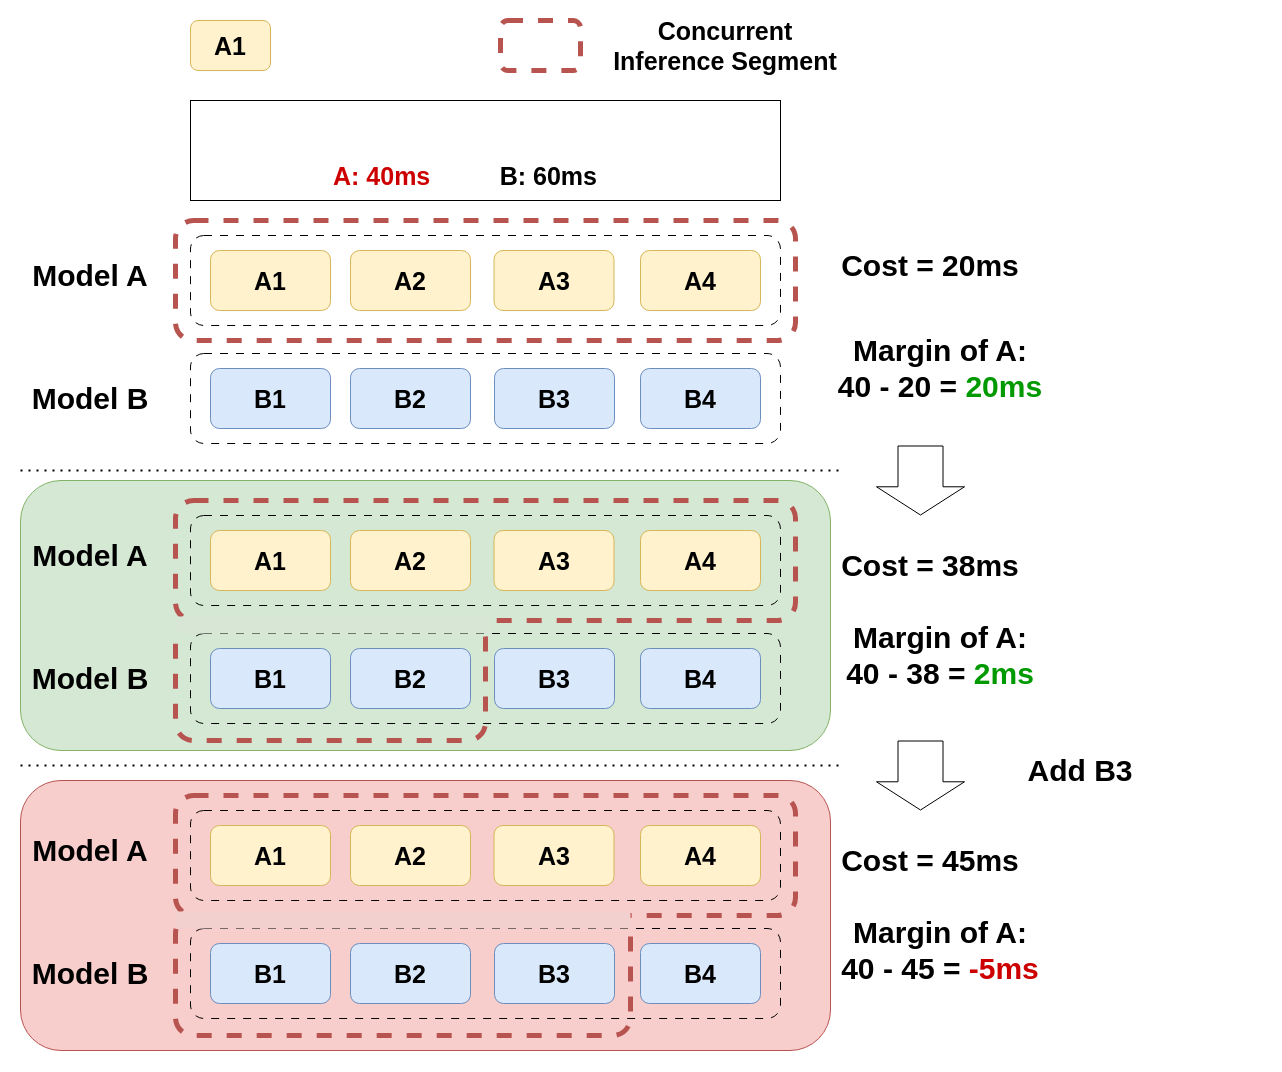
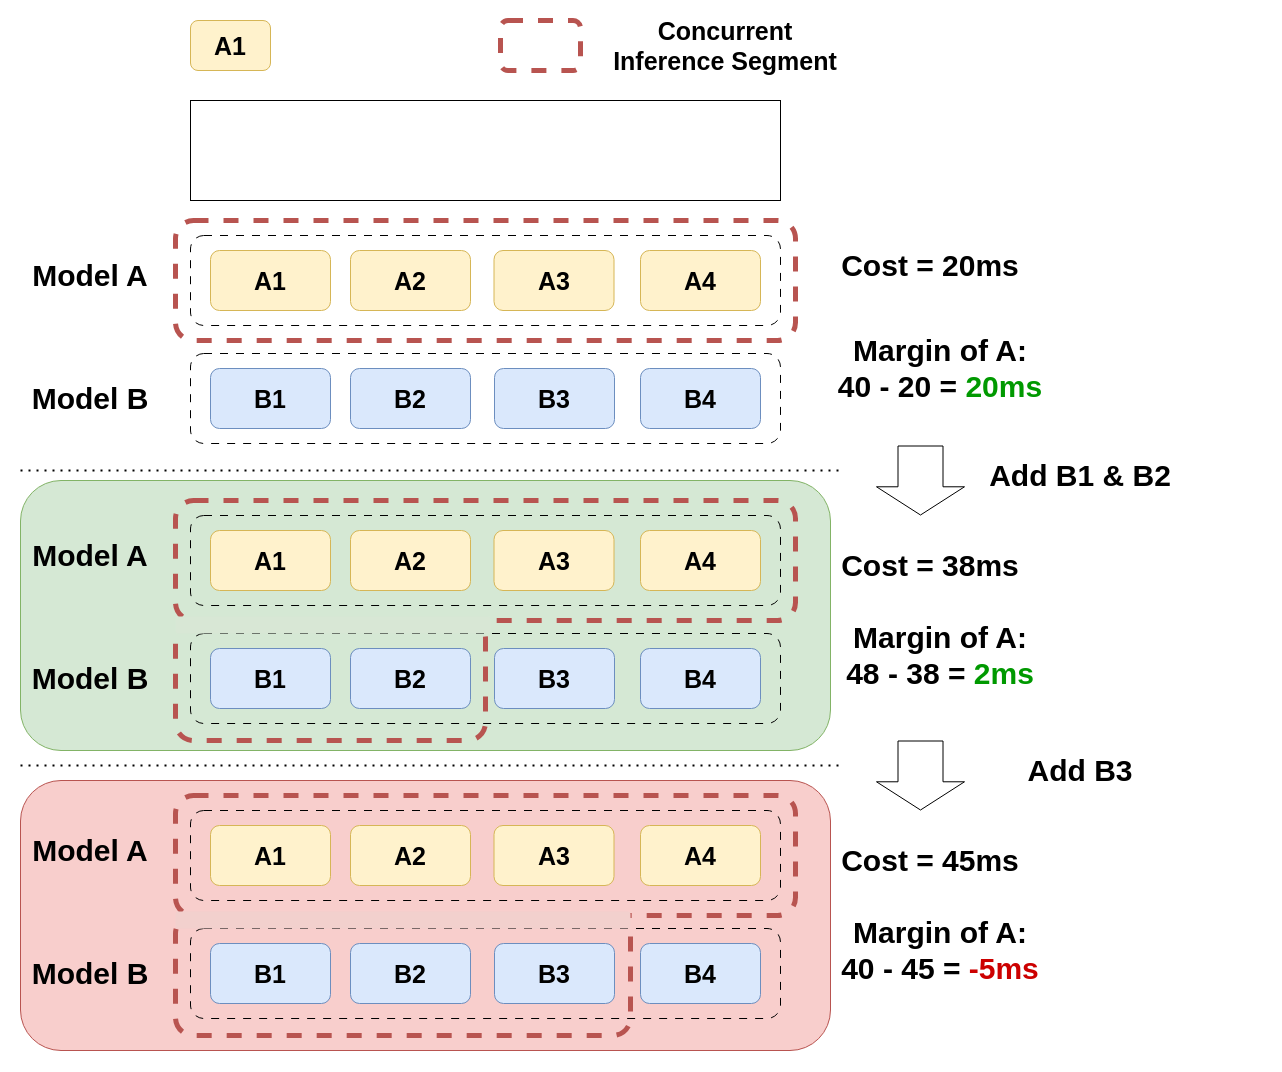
  <mxCell id="0" />
  <mxCell id="1" parent="0" />
  <mxCell id="2" value="" style="rounded=0;whiteSpace=wrap;html=1;fillColor=none;shadow=0;" parent="1" vertex="1"><mxGeometry x="190" y="100" width="590" height="100" as="geometry" /></mxCell>
  <mxCell id="3" value="" style="rounded=1;whiteSpace=wrap;html=1;fillColor=none;dashed=1;dashPattern=8 8;shadow=0;" parent="1" vertex="1"><mxGeometry x="190" y="235" width="590" height="90" as="geometry" /></mxCell>
  <mxCell id="4" value="" style="rounded=1;whiteSpace=wrap;html=1;fillColor=none;strokeColor=#b85450;strokeWidth=5;dashed=1;shadow=0;" parent="1" vertex="1"><mxGeometry x="500" y="20" width="80" height="50" as="geometry" /></mxCell>
  <mxCell id="5" value="" style="rounded=1;whiteSpace=wrap;html=1;fillColor=none;dashed=1;dashPattern=8 8;shadow=0;" parent="1" vertex="1"><mxGeometry x="190" y="353" width="590" height="90" as="geometry" /></mxCell>
  <mxCell id="6" value="&lt;font size=&quot;1&quot; style=&quot;&quot;&gt;&lt;b style=&quot;font-size: 25px;&quot;&gt;A1&lt;/b&gt;&lt;/font&gt;" style="rounded=1;whiteSpace=wrap;html=1;fillColor=#fff2cc;strokeColor=#d6b656;shadow=0;" parent="1" vertex="1"><mxGeometry x="210" y="250" width="120" height="60" as="geometry" /></mxCell>
  <mxCell id="7" value="&lt;b style=&quot;border-color: var(--border-color); font-size: 25px;&quot;&gt;B1&lt;/b&gt;" style="rounded=1;whiteSpace=wrap;html=1;fillColor=#dae8fc;strokeColor=#6c8ebf;shadow=0;" parent="1" vertex="1"><mxGeometry x="210" y="368" width="120" height="60" as="geometry" /></mxCell>
  <mxCell id="8" value="&lt;b style=&quot;border-color: var(--border-color); font-size: 25px;&quot;&gt;A2&lt;/b&gt;" style="rounded=1;whiteSpace=wrap;html=1;fillColor=#fff2cc;strokeColor=#d6b656;shadow=0;" parent="1" vertex="1"><mxGeometry x="350" y="250" width="120" height="60" as="geometry" /></mxCell>
  <mxCell id="9" value="&lt;b style=&quot;border-color: var(--border-color); font-size: 25px;&quot;&gt;A3&lt;/b&gt;" style="rounded=1;whiteSpace=wrap;html=1;fillColor=#fff2cc;strokeColor=#d6b656;shadow=0;" parent="1" vertex="1"><mxGeometry x="493.5" y="250" width="120" height="60" as="geometry" /></mxCell>
  <mxCell id="10" value="&lt;b style=&quot;border-color: var(--border-color); font-size: 25px;&quot;&gt;A4&lt;/b&gt;" style="rounded=1;whiteSpace=wrap;html=1;fillColor=#fff2cc;strokeColor=#d6b656;shadow=0;" parent="1" vertex="1"><mxGeometry x="640" y="250" width="120" height="60" as="geometry" /></mxCell>
  <mxCell id="11" value="&lt;b style=&quot;border-color: var(--border-color); font-size: 25px;&quot;&gt;B2&lt;/b&gt;" style="rounded=1;whiteSpace=wrap;html=1;fillColor=#dae8fc;strokeColor=#6c8ebf;shadow=0;" parent="1" vertex="1"><mxGeometry x="350" y="368" width="120" height="60" as="geometry" /></mxCell>
  <mxCell id="12" value="&lt;b style=&quot;border-color: var(--border-color); font-size: 25px;&quot;&gt;B3&lt;/b&gt;" style="rounded=1;whiteSpace=wrap;html=1;fillColor=#dae8fc;strokeColor=#6c8ebf;shadow=0;" parent="1" vertex="1"><mxGeometry x="494" y="368" width="120" height="60" as="geometry" /></mxCell>
  <mxCell id="13" value="&lt;b style=&quot;border-color: var(--border-color); font-size: 25px;&quot;&gt;B4&lt;/b&gt;" style="rounded=1;whiteSpace=wrap;html=1;fillColor=#dae8fc;strokeColor=#6c8ebf;shadow=0;" parent="1" vertex="1"><mxGeometry x="640" y="368" width="120" height="60" as="geometry" /></mxCell>
  <mxCell id="14" value="&lt;font size=&quot;1&quot; style=&quot;&quot;&gt;&lt;b style=&quot;font-size: 25px;&quot;&gt;A1&lt;/b&gt;&lt;/font&gt;" style="rounded=1;whiteSpace=wrap;html=1;fillColor=#fff2cc;strokeColor=#d6b656;shadow=0;" parent="1" vertex="1"><mxGeometry x="190" y="20" width="80" height="50" as="geometry" /></mxCell>
  <mxCell id="15" value="" style="rounded=1;whiteSpace=wrap;html=1;fillColor=none;strokeColor=#b85450;strokeWidth=5;dashed=1;shadow=0;" parent="1" vertex="1"><mxGeometry x="175" y="220" width="620" height="120" as="geometry" /></mxCell>
  <mxCell id="16" value="&lt;b&gt;&lt;font style=&quot;font-size: 25px;&quot;&gt;Concurrent Inference Segment&lt;/font&gt;&lt;/b&gt;" style="text;strokeColor=none;align=center;fillColor=none;html=1;verticalAlign=middle;whiteSpace=wrap;rounded=0;shadow=0;" parent="1" vertex="1"><mxGeometry x="600" y="30" width="250" height="30" as="geometry" /></mxCell>
- <mxCell id="17" value="&lt;b&gt;&lt;font style=&quot;font-size: 25px;&quot;&gt;&lt;font color=&quot;#cc0000&quot;&gt;A: 40ms&lt;/font&gt;&amp;nbsp; &amp;nbsp; &amp;nbsp; &amp;nbsp; &amp;nbsp; B: 60ms&lt;/font&gt;&lt;/b&gt;" style="text;strokeColor=none;align=center;fillColor=none;html=1;verticalAlign=middle;whiteSpace=wrap;rounded=0;shadow=0;" parent="1" vertex="1"><mxGeometry x="220" y="160" width="490" height="30" as="geometry" /></mxCell>
  <mxCell id="18" value="&lt;b&gt;&lt;font style=&quot;font-size: 30px;&quot;&gt;Model B&lt;/font&gt;&lt;/b&gt;" style="text;strokeColor=none;align=center;fillColor=none;html=1;verticalAlign=middle;whiteSpace=wrap;rounded=0;shadow=0;" parent="1" vertex="1"><mxGeometry x="30" y="383" width="120" height="30" as="geometry" /></mxCell>
  <mxCell id="19" value="&lt;b&gt;&lt;font style=&quot;font-size: 30px;&quot;&gt;Model A&lt;/font&gt;&lt;/b&gt;" style="text;strokeColor=none;align=center;fillColor=none;html=1;verticalAlign=middle;whiteSpace=wrap;rounded=0;shadow=0;" parent="1" vertex="1"><mxGeometry x="30" y="260" width="120" height="30" as="geometry" /></mxCell>
  <mxCell id="20" value="&lt;b&gt;&lt;font style=&quot;font-size: 30px;&quot;&gt;Margin of A:&lt;br&gt;40 - 20 = &lt;font color=&quot;#009900&quot;&gt;20ms&lt;/font&gt;&lt;br&gt;&lt;/font&gt;&lt;/b&gt;" style="text;strokeColor=none;align=center;fillColor=none;html=1;verticalAlign=middle;whiteSpace=wrap;rounded=0;shadow=0;" parent="1" vertex="1"><mxGeometry x="760" y="353" width="360" height="30" as="geometry" /></mxCell>
  <mxCell id="21" value="&lt;b&gt;&lt;font style=&quot;font-size: 30px;&quot;&gt;Cost = 20ms&lt;/font&gt;&lt;/b&gt;" style="text;strokeColor=none;align=center;fillColor=none;html=1;verticalAlign=middle;whiteSpace=wrap;rounded=0;shadow=0;" parent="1" vertex="1"><mxGeometry x="750" y="250" width="360" height="30" as="geometry" /></mxCell>
  <mxCell id="22" value="" style="endArrow=none;dashed=1;html=1;dashPattern=1 3;strokeWidth=2;rounded=0;shadow=0;" parent="1" edge="1"><mxGeometry width="50" height="50" relative="1" as="geometry"><mxPoint x="20" y="470" as="sourcePoint" /><mxPoint x="840" y="470" as="targetPoint" /></mxGeometry></mxCell>
  <mxCell id="23" value="" style="shape=flexArrow;endArrow=classic;html=1;rounded=0;width=45;endSize=9.07;endWidth=42;shadow=0;" parent="1" edge="1"><mxGeometry width="50" height="50" relative="1" as="geometry"><mxPoint x="920" y="445" as="sourcePoint" /><mxPoint x="920" y="515" as="targetPoint" /></mxGeometry></mxCell>
+ <mxCell id="24" value="&lt;b&gt;&lt;font style=&quot;font-size: 30px;&quot;&gt;Add B1 &amp;amp; B2&lt;/font&gt;&lt;/b&gt;" style="text;strokeColor=none;align=center;fillColor=none;html=1;verticalAlign=middle;whiteSpace=wrap;rounded=0;shadow=0;" parent="1" vertex="1"><mxGeometry x="900" y="460" width="360" height="30" as="geometry" /></mxCell>
  <mxCell id="25" value="" style="group" parent="1" vertex="1" connectable="0"><mxGeometry x="30" y="500" width="800" height="250" as="geometry" /></mxCell>
  <mxCell id="26" value="" style="rounded=1;whiteSpace=wrap;html=1;fillColor=#d5e8d4;strokeColor=#82b366;" parent="25" vertex="1"><mxGeometry x="-10" y="-20" width="810" height="270" as="geometry" /></mxCell>
  <mxCell id="27" value="" style="rounded=1;whiteSpace=wrap;html=1;fillColor=none;dashed=1;dashPattern=8 8;shadow=0;" parent="25" vertex="1"><mxGeometry x="160" y="15" width="590" height="90" as="geometry" /></mxCell>
  <mxCell id="28" value="" style="rounded=1;whiteSpace=wrap;html=1;fillColor=none;dashed=1;dashPattern=8 8;shadow=0;" parent="25" vertex="1"><mxGeometry x="160" y="133" width="590" height="90" as="geometry" /></mxCell>
  <mxCell id="29" value="&lt;font size=&quot;1&quot; style=&quot;&quot;&gt;&lt;b style=&quot;font-size: 25px;&quot;&gt;A1&lt;/b&gt;&lt;/font&gt;" style="rounded=1;whiteSpace=wrap;html=1;fillColor=#fff2cc;strokeColor=#d6b656;shadow=0;" parent="25" vertex="1"><mxGeometry x="180" y="30" width="120" height="60" as="geometry" /></mxCell>
  <mxCell id="30" value="&lt;b style=&quot;border-color: var(--border-color); font-size: 25px;&quot;&gt;B1&lt;/b&gt;" style="rounded=1;whiteSpace=wrap;html=1;fillColor=#dae8fc;strokeColor=#6c8ebf;shadow=0;" parent="25" vertex="1"><mxGeometry x="180" y="148" width="120" height="60" as="geometry" /></mxCell>
  <mxCell id="31" value="&lt;b style=&quot;border-color: var(--border-color); font-size: 25px;&quot;&gt;A2&lt;/b&gt;" style="rounded=1;whiteSpace=wrap;html=1;fillColor=#fff2cc;strokeColor=#d6b656;shadow=0;" parent="25" vertex="1"><mxGeometry x="320" y="30" width="120" height="60" as="geometry" /></mxCell>
  <mxCell id="32" value="&lt;b style=&quot;border-color: var(--border-color); font-size: 25px;&quot;&gt;A3&lt;/b&gt;" style="rounded=1;whiteSpace=wrap;html=1;fillColor=#fff2cc;strokeColor=#d6b656;shadow=0;" parent="25" vertex="1"><mxGeometry x="463.5" y="30" width="120" height="60" as="geometry" /></mxCell>
  <mxCell id="33" value="&lt;b style=&quot;border-color: var(--border-color); font-size: 25px;&quot;&gt;A4&lt;/b&gt;" style="rounded=1;whiteSpace=wrap;html=1;fillColor=#fff2cc;strokeColor=#d6b656;shadow=0;" parent="25" vertex="1"><mxGeometry x="610" y="30" width="120" height="60" as="geometry" /></mxCell>
  <mxCell id="34" value="&lt;b style=&quot;border-color: var(--border-color); font-size: 25px;&quot;&gt;B2&lt;/b&gt;" style="rounded=1;whiteSpace=wrap;html=1;fillColor=#dae8fc;strokeColor=#6c8ebf;shadow=0;" parent="25" vertex="1"><mxGeometry x="320" y="148" width="120" height="60" as="geometry" /></mxCell>
  <mxCell id="35" value="&lt;b style=&quot;border-color: var(--border-color); font-size: 25px;&quot;&gt;B3&lt;/b&gt;" style="rounded=1;whiteSpace=wrap;html=1;fillColor=#dae8fc;strokeColor=#6c8ebf;shadow=0;" parent="25" vertex="1"><mxGeometry x="464" y="148" width="120" height="60" as="geometry" /></mxCell>
  <mxCell id="36" value="&lt;b style=&quot;border-color: var(--border-color); font-size: 25px;&quot;&gt;B4&lt;/b&gt;" style="rounded=1;whiteSpace=wrap;html=1;fillColor=#dae8fc;strokeColor=#6c8ebf;shadow=0;" parent="25" vertex="1"><mxGeometry x="610" y="148" width="120" height="60" as="geometry" /></mxCell>
  <mxCell id="37" value="" style="rounded=1;whiteSpace=wrap;html=1;fillColor=none;strokeColor=#b85450;strokeWidth=5;dashed=1;shadow=0;" parent="25" vertex="1"><mxGeometry x="145" width="620" height="120" as="geometry" /></mxCell>
  <mxCell id="38" value="&lt;b&gt;&lt;font style=&quot;font-size: 30px;&quot;&gt;Model B&lt;/font&gt;&lt;/b&gt;" style="text;strokeColor=none;align=center;fillColor=none;html=1;verticalAlign=middle;whiteSpace=wrap;rounded=0;shadow=0;" parent="25" vertex="1"><mxGeometry y="163" width="120" height="30" as="geometry" /></mxCell>
  <mxCell id="39" value="&lt;b&gt;&lt;font style=&quot;font-size: 30px;&quot;&gt;Model A&lt;/font&gt;&lt;/b&gt;" style="text;strokeColor=none;align=center;fillColor=none;html=1;verticalAlign=middle;whiteSpace=wrap;rounded=0;shadow=0;" parent="25" vertex="1"><mxGeometry y="40" width="120" height="30" as="geometry" /></mxCell>
  <mxCell id="40" value="" style="rounded=1;whiteSpace=wrap;html=1;fillColor=none;strokeColor=#b85450;strokeWidth=5;dashed=1;shadow=0;" parent="25" vertex="1"><mxGeometry x="145" y="120" width="310" height="120" as="geometry" /></mxCell>
  <mxCell id="41" value="" style="rounded=1;whiteSpace=wrap;html=1;strokeColor=none;fillColor=#d8e7d5;" parent="25" vertex="1"><mxGeometry x="145" y="116" width="315" height="17" as="geometry" /></mxCell>
  <mxCell id="42" value="&lt;b&gt;&lt;font style=&quot;font-size: 30px;&quot;&gt;Cost = 38ms&lt;/font&gt;&lt;/b&gt;" style="text;strokeColor=none;align=center;fillColor=none;html=1;verticalAlign=middle;whiteSpace=wrap;rounded=0;shadow=0;" parent="1" vertex="1"><mxGeometry x="750" y="550" width="360" height="30" as="geometry" /></mxCell>
- <mxCell id="43" value="&lt;b&gt;&lt;font style=&quot;font-size: 30px;&quot;&gt;Margin of A:&lt;br&gt;40 - 38 = &lt;font color=&quot;#009900&quot;&gt;2ms&lt;/font&gt;&lt;br&gt;&lt;/font&gt;&lt;/b&gt;" style="text;strokeColor=none;align=center;fillColor=none;html=1;verticalAlign=middle;whiteSpace=wrap;rounded=0;shadow=0;" parent="1" vertex="1"><mxGeometry x="760" y="640" width="360" height="30" as="geometry" /></mxCell>
+ <mxCell id="43" value="&lt;b&gt;&lt;font style=&quot;font-size: 30px;&quot;&gt;Margin of A:&lt;br&gt;48 - 38 = &lt;font color=&quot;#009900&quot;&gt;2ms&lt;/font&gt;&lt;br&gt;&lt;/font&gt;&lt;/b&gt;" style="text;strokeColor=none;align=center;fillColor=none;html=1;verticalAlign=middle;whiteSpace=wrap;rounded=0;shadow=0;" parent="1" vertex="1"><mxGeometry x="760" y="640" width="360" height="30" as="geometry" /></mxCell>
  <mxCell id="44" value="" style="endArrow=none;dashed=1;html=1;dashPattern=1 3;strokeWidth=2;rounded=0;shadow=0;" parent="1" edge="1"><mxGeometry width="50" height="50" relative="1" as="geometry"><mxPoint x="20" y="765" as="sourcePoint" /><mxPoint x="840" y="765" as="targetPoint" /></mxGeometry></mxCell>
  <mxCell id="45" value="" style="shape=flexArrow;endArrow=classic;html=1;rounded=0;width=45;endSize=9.07;endWidth=42;shadow=0;" parent="1" edge="1"><mxGeometry width="50" height="50" relative="1" as="geometry"><mxPoint x="920" y="740" as="sourcePoint" /><mxPoint x="920" y="810" as="targetPoint" /></mxGeometry></mxCell>
  <mxCell id="46" value="&lt;b&gt;&lt;font style=&quot;font-size: 30px;&quot;&gt;Add B3&lt;/font&gt;&lt;/b&gt;" style="text;strokeColor=none;align=center;fillColor=none;html=1;verticalAlign=middle;whiteSpace=wrap;rounded=0;shadow=0;" parent="1" vertex="1"><mxGeometry x="900" y="755" width="360" height="30" as="geometry" /></mxCell>
  <mxCell id="47" value="" style="group" parent="1" vertex="1" connectable="0"><mxGeometry x="30" y="795" width="800" height="255" as="geometry" /></mxCell>
  <mxCell id="48" value="" style="rounded=1;whiteSpace=wrap;html=1;fillColor=#f8cecc;strokeColor=#b85450;" parent="47" vertex="1"><mxGeometry x="-10" y="-15" width="810" height="270" as="geometry" /></mxCell>
  <mxCell id="49" value="" style="rounded=1;whiteSpace=wrap;html=1;fillColor=none;dashed=1;dashPattern=8 8;shadow=0;" parent="47" vertex="1"><mxGeometry x="160" y="15" width="590" height="90" as="geometry" /></mxCell>
  <mxCell id="50" value="" style="rounded=1;whiteSpace=wrap;html=1;fillColor=none;dashed=1;dashPattern=8 8;shadow=0;" parent="47" vertex="1"><mxGeometry x="160" y="133" width="590" height="90" as="geometry" /></mxCell>
  <mxCell id="51" value="&lt;font size=&quot;1&quot; style=&quot;&quot;&gt;&lt;b style=&quot;font-size: 25px;&quot;&gt;A1&lt;/b&gt;&lt;/font&gt;" style="rounded=1;whiteSpace=wrap;html=1;fillColor=#fff2cc;strokeColor=#d6b656;shadow=0;" parent="47" vertex="1"><mxGeometry x="180" y="30" width="120" height="60" as="geometry" /></mxCell>
  <mxCell id="52" value="&lt;b style=&quot;border-color: var(--border-color); font-size: 25px;&quot;&gt;B1&lt;/b&gt;" style="rounded=1;whiteSpace=wrap;html=1;fillColor=#dae8fc;strokeColor=#6c8ebf;shadow=0;" parent="47" vertex="1"><mxGeometry x="180" y="148" width="120" height="60" as="geometry" /></mxCell>
  <mxCell id="53" value="&lt;b style=&quot;border-color: var(--border-color); font-size: 25px;&quot;&gt;A2&lt;/b&gt;" style="rounded=1;whiteSpace=wrap;html=1;fillColor=#fff2cc;strokeColor=#d6b656;shadow=0;" parent="47" vertex="1"><mxGeometry x="320" y="30" width="120" height="60" as="geometry" /></mxCell>
  <mxCell id="54" value="&lt;b style=&quot;border-color: var(--border-color); font-size: 25px;&quot;&gt;A3&lt;/b&gt;" style="rounded=1;whiteSpace=wrap;html=1;fillColor=#fff2cc;strokeColor=#d6b656;shadow=0;" parent="47" vertex="1"><mxGeometry x="463.5" y="30" width="120" height="60" as="geometry" /></mxCell>
  <mxCell id="55" value="&lt;b style=&quot;border-color: var(--border-color); font-size: 25px;&quot;&gt;A4&lt;/b&gt;" style="rounded=1;whiteSpace=wrap;html=1;fillColor=#fff2cc;strokeColor=#d6b656;shadow=0;" parent="47" vertex="1"><mxGeometry x="610" y="30" width="120" height="60" as="geometry" /></mxCell>
  <mxCell id="56" value="&lt;b style=&quot;border-color: var(--border-color); font-size: 25px;&quot;&gt;B2&lt;/b&gt;" style="rounded=1;whiteSpace=wrap;html=1;fillColor=#dae8fc;strokeColor=#6c8ebf;shadow=0;" parent="47" vertex="1"><mxGeometry x="320" y="148" width="120" height="60" as="geometry" /></mxCell>
  <mxCell id="57" value="&lt;b style=&quot;border-color: var(--border-color); font-size: 25px;&quot;&gt;B3&lt;/b&gt;" style="rounded=1;whiteSpace=wrap;html=1;fillColor=#dae8fc;strokeColor=#6c8ebf;shadow=0;" parent="47" vertex="1"><mxGeometry x="464" y="148" width="120" height="60" as="geometry" /></mxCell>
  <mxCell id="58" value="&lt;b style=&quot;border-color: var(--border-color); font-size: 25px;&quot;&gt;B4&lt;/b&gt;" style="rounded=1;whiteSpace=wrap;html=1;fillColor=#dae8fc;strokeColor=#6c8ebf;shadow=0;" parent="47" vertex="1"><mxGeometry x="610" y="148" width="120" height="60" as="geometry" /></mxCell>
  <mxCell id="59" value="" style="rounded=1;whiteSpace=wrap;html=1;fillColor=none;strokeColor=#b85450;strokeWidth=5;dashed=1;shadow=0;" parent="47" vertex="1"><mxGeometry x="145" width="620" height="120" as="geometry" /></mxCell>
  <mxCell id="60" value="&lt;b&gt;&lt;font style=&quot;font-size: 30px;&quot;&gt;Model B&lt;/font&gt;&lt;/b&gt;" style="text;strokeColor=none;align=center;fillColor=none;html=1;verticalAlign=middle;whiteSpace=wrap;rounded=0;shadow=0;" parent="47" vertex="1"><mxGeometry y="163" width="120" height="30" as="geometry" /></mxCell>
  <mxCell id="61" value="&lt;b&gt;&lt;font style=&quot;font-size: 30px;&quot;&gt;Model A&lt;/font&gt;&lt;/b&gt;" style="text;strokeColor=none;align=center;fillColor=none;html=1;verticalAlign=middle;whiteSpace=wrap;rounded=0;shadow=0;" parent="47" vertex="1"><mxGeometry y="40" width="120" height="30" as="geometry" /></mxCell>
  <mxCell id="62" value="" style="rounded=1;whiteSpace=wrap;html=1;fillColor=none;strokeColor=#b85450;strokeWidth=5;dashed=1;shadow=0;" parent="47" vertex="1"><mxGeometry x="145" y="120" width="455" height="120" as="geometry" /></mxCell>
  <mxCell id="63" value="" style="rounded=1;whiteSpace=wrap;html=1;strokeColor=none;fillColor=#f2d0cd;" parent="47" vertex="1"><mxGeometry x="145" y="116" width="455" height="17" as="geometry" /></mxCell>
  <mxCell id="64" value="&lt;b&gt;&lt;font style=&quot;font-size: 30px;&quot;&gt;Cost = 45ms&lt;/font&gt;&lt;/b&gt;" style="text;strokeColor=none;align=center;fillColor=none;html=1;verticalAlign=middle;whiteSpace=wrap;rounded=0;shadow=0;" parent="1" vertex="1"><mxGeometry x="750" y="845" width="360" height="30" as="geometry" /></mxCell>
  <mxCell id="65" value="&lt;b&gt;&lt;font style=&quot;font-size: 30px;&quot;&gt;Margin of A:&lt;br&gt;40 - 45 = &lt;font color=&quot;#cc0000&quot;&gt;-5ms&lt;/font&gt;&lt;br&gt;&lt;/font&gt;&lt;/b&gt;" style="text;strokeColor=none;align=center;fillColor=none;html=1;verticalAlign=middle;whiteSpace=wrap;rounded=0;shadow=0;" parent="1" vertex="1"><mxGeometry x="760" y="935" width="360" height="30" as="geometry" /></mxCell>
